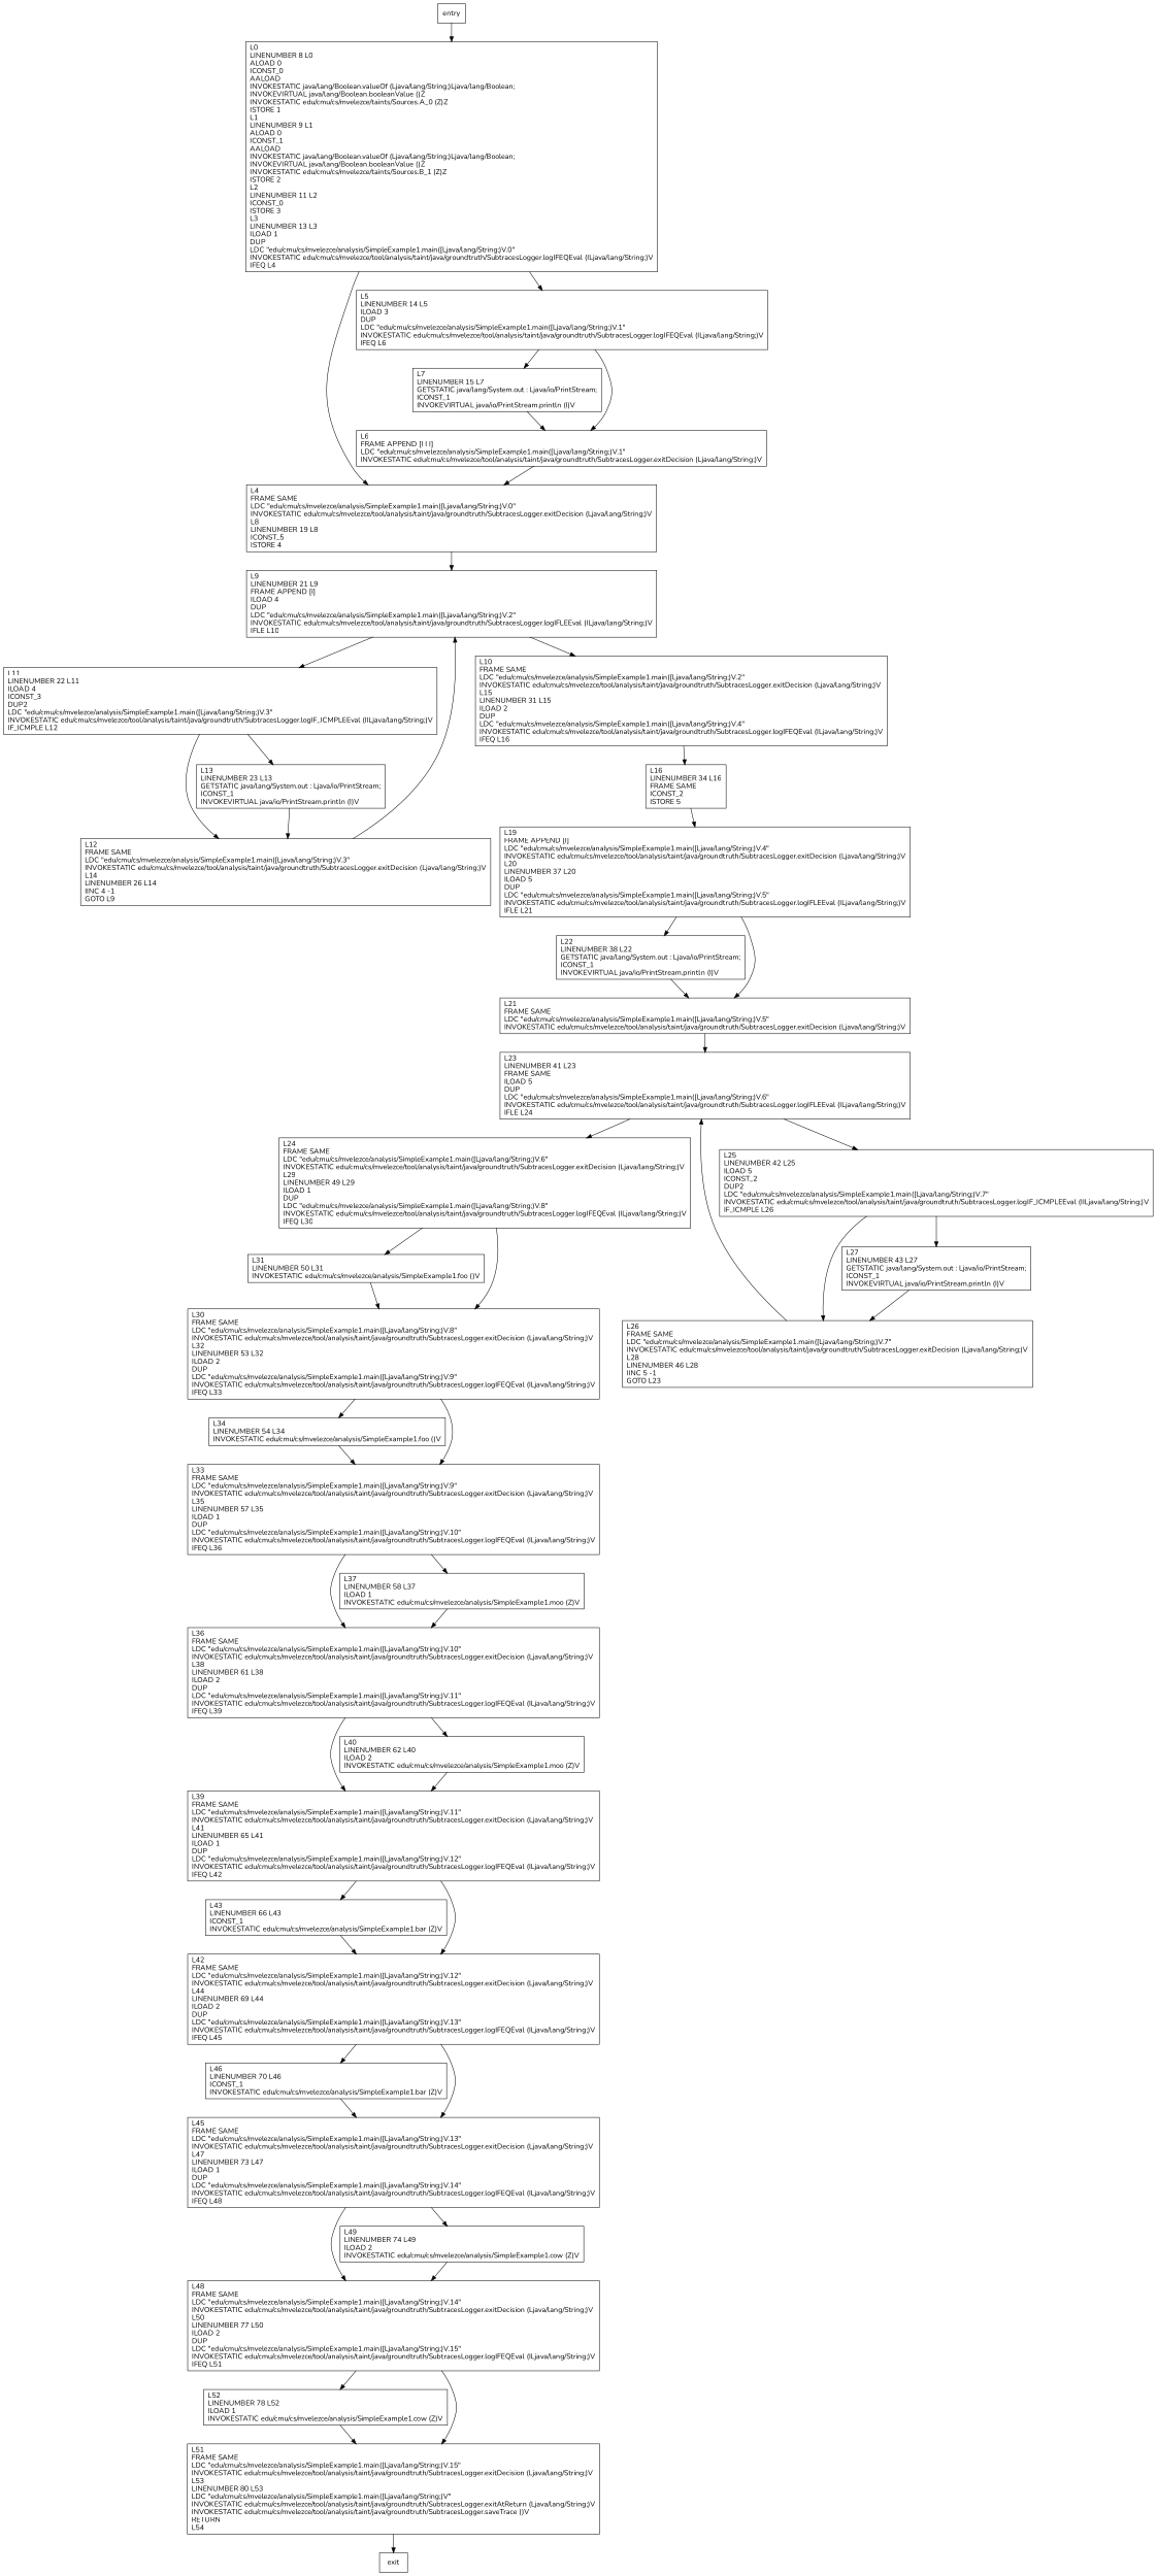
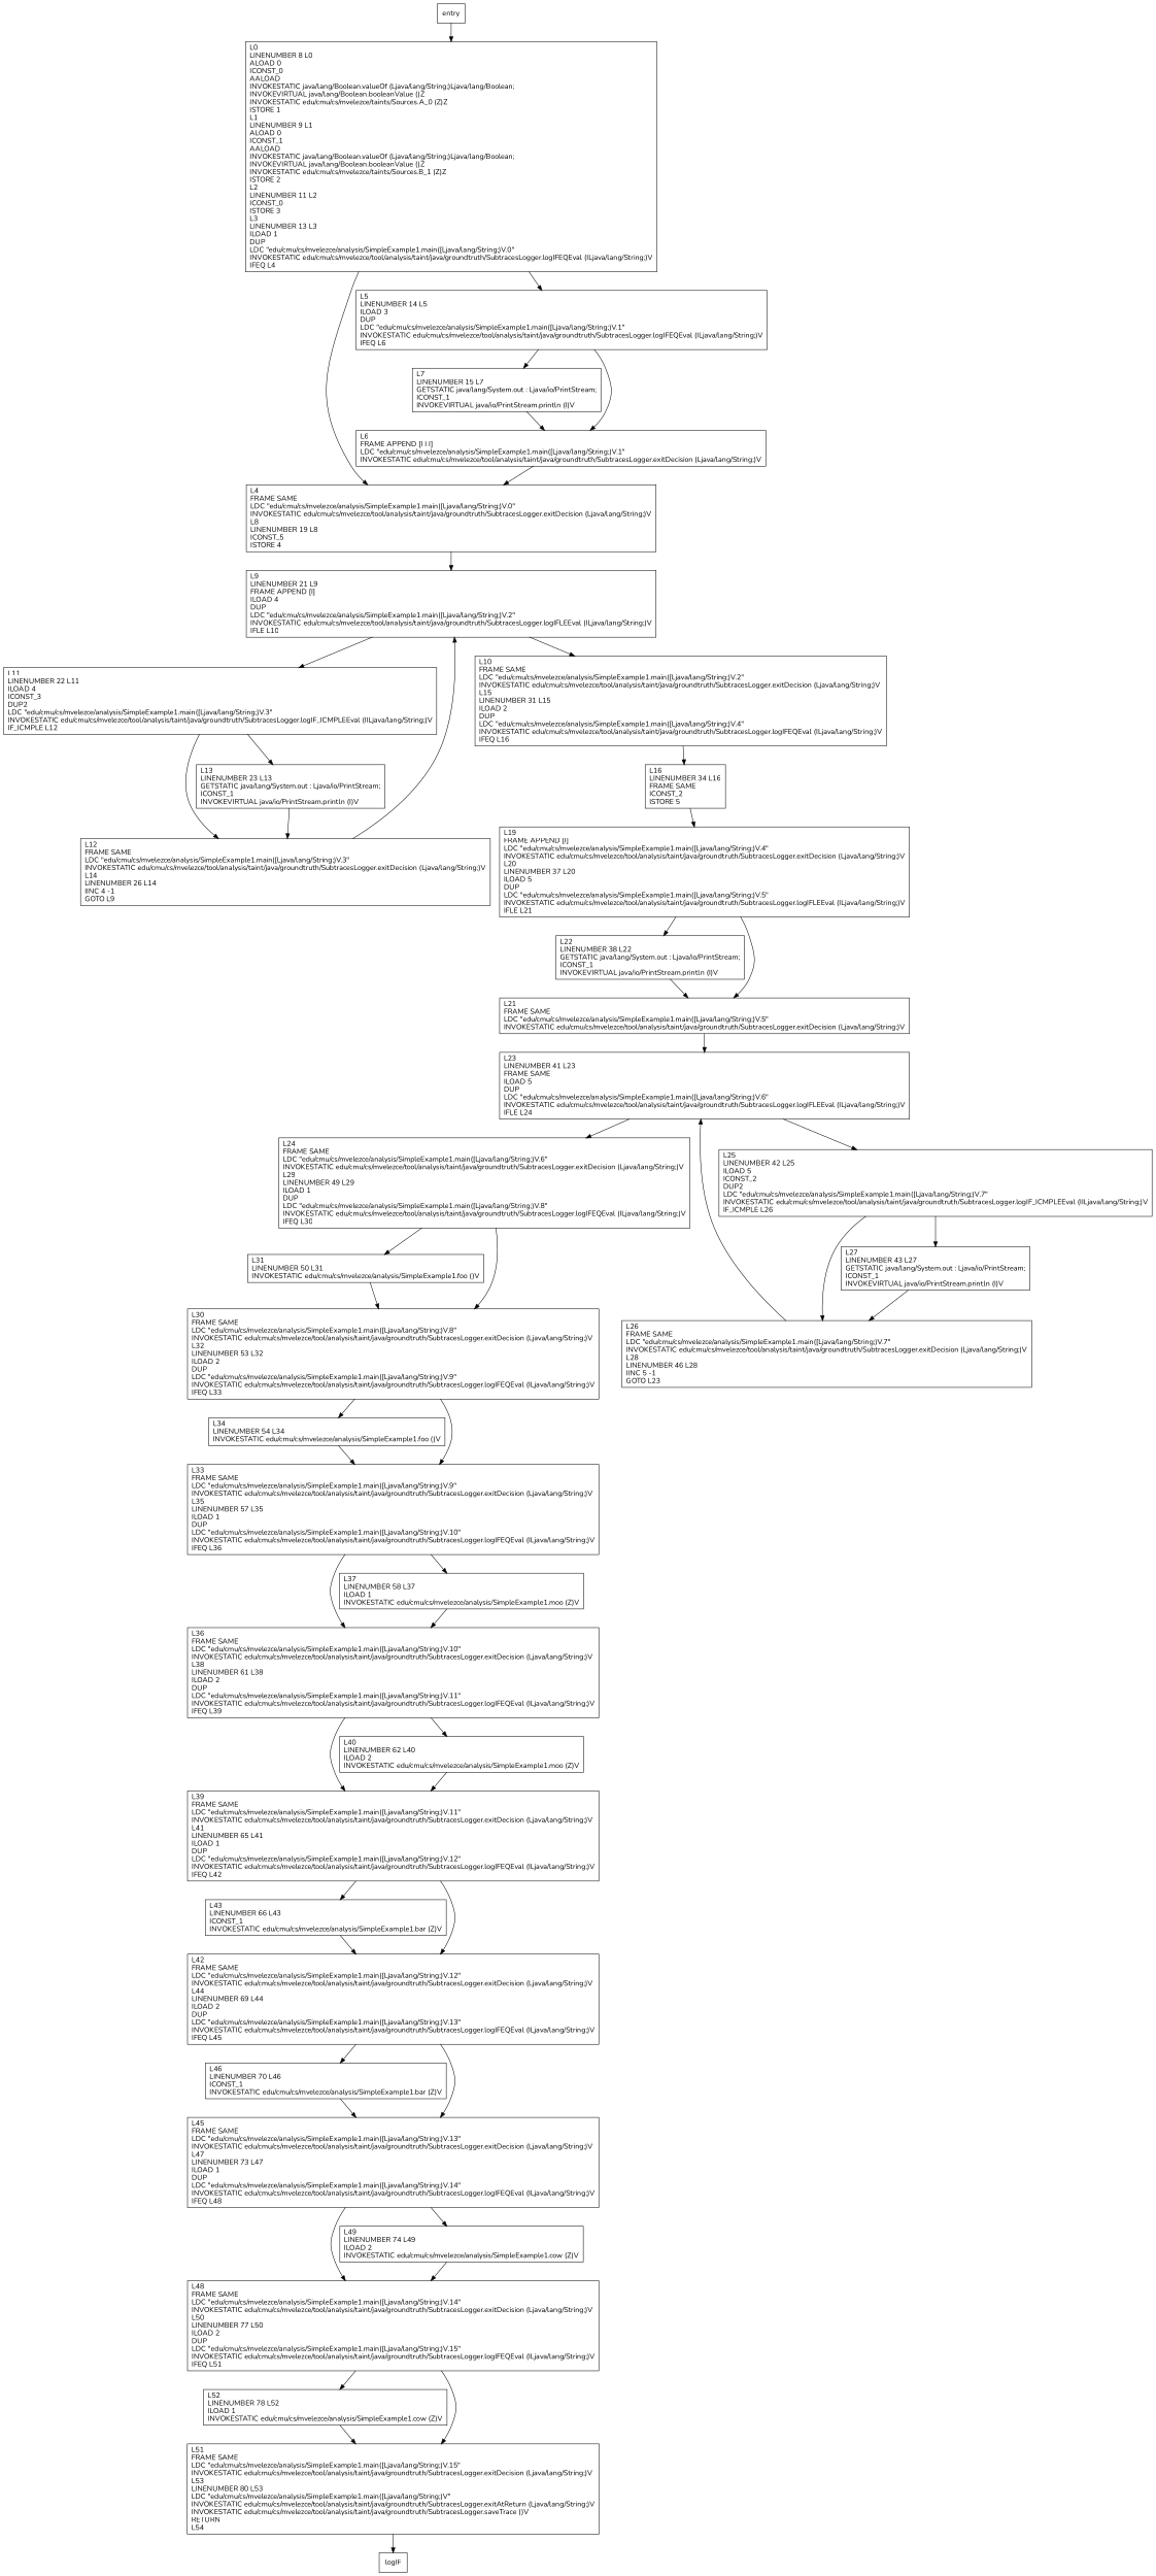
  digraph {
    fontname=Nunito
    node [fontname=Nunito shape=record]
    edge [fontname=Nunito]
    n1 [label="L52\lLINENUMBER 78 L52\lILOAD 1\lINVOKESTATIC edu/cmu/cs/mvelezce/analysis/SimpleExample1.cow (Z)V\l"]
    n2 [label="L51\lFRAME SAME\lLDC \"edu/cmu/cs/mvelezce/analysis/SimpleExample1.main([Ljava/lang/String;)V.15\"\lINVOKESTATIC edu/cmu/cs/mvelezce/tool/analysis/taint/java/groundtruth/SubtracesLogger.exitDecision (Ljava/lang/String;)V\lL53\lLINENUMBER 80 L53\lLDC \"edu/cmu/cs/mvelezce/analysis/SimpleExample1.main([Ljava/lang/String;)V\"\lINVOKESTATIC edu/cmu/cs/mvelezce/tool/analysis/taint/java/groundtruth/SubtracesLogger.exitAtReturn (Ljava/lang/String;)V\lINVOKESTATIC edu/cmu/cs/mvelezce/tool/analysis/taint/java/groundtruth/SubtracesLogger.saveTrace ()V\lRETURN\lL54\l"]
-   exit
+   exit [label=logIF]
    n4 [label="L23\lLINENUMBER 41 L23\lFRAME SAME\lILOAD 5\lDUP\lLDC \"edu/cmu/cs/mvelezce/analysis/SimpleExample1.main([Ljava/lang/String;)V.6\"\lINVOKESTATIC edu/cmu/cs/mvelezce/tool/analysis/taint/java/groundtruth/SubtracesLogger.logIFLEEval (ILjava/lang/String;)V\lIFLE L24\l"]
    n5 [label="L24\lFRAME SAME\lLDC \"edu/cmu/cs/mvelezce/analysis/SimpleExample1.main([Ljava/lang/String;)V.6\"\lINVOKESTATIC edu/cmu/cs/mvelezce/tool/analysis/taint/java/groundtruth/SubtracesLogger.exitDecision (Ljava/lang/String;)V\lL29\lLINENUMBER 49 L29\lILOAD 1\lDUP\lLDC \"edu/cmu/cs/mvelezce/analysis/SimpleExample1.main([Ljava/lang/String;)V.8\"\lINVOKESTATIC edu/cmu/cs/mvelezce/tool/analysis/taint/java/groundtruth/SubtracesLogger.logIFEQEval (ILjava/lang/String;)V\lIFEQ L30\l"]
    n6 [label="L25\lLINENUMBER 42 L25\lILOAD 5\lICONST_2\lDUP2\lLDC \"edu/cmu/cs/mvelezce/analysis/SimpleExample1.main([Ljava/lang/String;)V.7\"\lINVOKESTATIC edu/cmu/cs/mvelezce/tool/analysis/taint/java/groundtruth/SubtracesLogger.logIF_ICMPLEEval (IILjava/lang/String;)V\lIF_ICMPLE L26\l"]
    n7 [label="L31\lLINENUMBER 50 L31\lINVOKESTATIC edu/cmu/cs/mvelezce/analysis/SimpleExample1.foo ()V\l"]
    n8 [label="L30\lFRAME SAME\lLDC \"edu/cmu/cs/mvelezce/analysis/SimpleExample1.main([Ljava/lang/String;)V.8\"\lINVOKESTATIC edu/cmu/cs/mvelezce/tool/analysis/taint/java/groundtruth/SubtracesLogger.exitDecision (Ljava/lang/String;)V\lL32\lLINENUMBER 53 L32\lILOAD 2\lDUP\lLDC \"edu/cmu/cs/mvelezce/analysis/SimpleExample1.main([Ljava/lang/String;)V.9\"\lINVOKESTATIC edu/cmu/cs/mvelezce/tool/analysis/taint/java/groundtruth/SubtracesLogger.logIFEQEval (ILjava/lang/String;)V\lIFEQ L33\l"]
    n9 [label="L27\lLINENUMBER 43 L27\lGETSTATIC java/lang/System.out : Ljava/io/PrintStream;\lICONST_1\lINVOKEVIRTUAL java/io/PrintStream.println (I)V\l"]
    n10 [label="L26\lFRAME SAME\lLDC \"edu/cmu/cs/mvelezce/analysis/SimpleExample1.main([Ljava/lang/String;)V.7\"\lINVOKESTATIC edu/cmu/cs/mvelezce/tool/analysis/taint/java/groundtruth/SubtracesLogger.exitDecision (Ljava/lang/String;)V\lL28\lLINENUMBER 46 L28\lIINC 5 -1\lGOTO L23\l"]
    n11 [label="L48\lFRAME SAME\lLDC \"edu/cmu/cs/mvelezce/analysis/SimpleExample1.main([Ljava/lang/String;)V.14\"\lINVOKESTATIC edu/cmu/cs/mvelezce/tool/analysis/taint/java/groundtruth/SubtracesLogger.exitDecision (Ljava/lang/String;)V\lL50\lLINENUMBER 77 L50\lILOAD 2\lDUP\lLDC \"edu/cmu/cs/mvelezce/analysis/SimpleExample1.main([Ljava/lang/String;)V.15\"\lINVOKESTATIC edu/cmu/cs/mvelezce/tool/analysis/taint/java/groundtruth/SubtracesLogger.logIFEQEval (ILjava/lang/String;)V\lIFEQ L51\l"]
    n12 [label="L34\lLINENUMBER 54 L34\lINVOKESTATIC edu/cmu/cs/mvelezce/analysis/SimpleExample1.foo ()V\l"]
    n13 [label="L33\lFRAME SAME\lLDC \"edu/cmu/cs/mvelezce/analysis/SimpleExample1.main([Ljava/lang/String;)V.9\"\lINVOKESTATIC edu/cmu/cs/mvelezce/tool/analysis/taint/java/groundtruth/SubtracesLogger.exitDecision (Ljava/lang/String;)V\lL35\lLINENUMBER 57 L35\lILOAD 1\lDUP\lLDC \"edu/cmu/cs/mvelezce/analysis/SimpleExample1.main([Ljava/lang/String;)V.10\"\lINVOKESTATIC edu/cmu/cs/mvelezce/tool/analysis/taint/java/groundtruth/SubtracesLogger.logIFEQEval (ILjava/lang/String;)V\lIFEQ L36\l"]
    n14 [label="L36\lFRAME SAME\lLDC \"edu/cmu/cs/mvelezce/analysis/SimpleExample1.main([Ljava/lang/String;)V.10\"\lINVOKESTATIC edu/cmu/cs/mvelezce/tool/analysis/taint/java/groundtruth/SubtracesLogger.exitDecision (Ljava/lang/String;)V\lL38\lLINENUMBER 61 L38\lILOAD 2\lDUP\lLDC \"edu/cmu/cs/mvelezce/analysis/SimpleExample1.main([Ljava/lang/String;)V.11\"\lINVOKESTATIC edu/cmu/cs/mvelezce/tool/analysis/taint/java/groundtruth/SubtracesLogger.logIFEQEval (ILjava/lang/String;)V\lIFEQ L39\l"]
    n15 [label="L37\lLINENUMBER 58 L37\lILOAD 1\lINVOKESTATIC edu/cmu/cs/mvelezce/analysis/SimpleExample1.moo (Z)V\l"]
    n16 [label="L39\lFRAME SAME\lLDC \"edu/cmu/cs/mvelezce/analysis/SimpleExample1.main([Ljava/lang/String;)V.11\"\lINVOKESTATIC edu/cmu/cs/mvelezce/tool/analysis/taint/java/groundtruth/SubtracesLogger.exitDecision (Ljava/lang/String;)V\lL41\lLINENUMBER 65 L41\lILOAD 1\lDUP\lLDC \"edu/cmu/cs/mvelezce/analysis/SimpleExample1.main([Ljava/lang/String;)V.12\"\lINVOKESTATIC edu/cmu/cs/mvelezce/tool/analysis/taint/java/groundtruth/SubtracesLogger.logIFEQEval (ILjava/lang/String;)V\lIFEQ L42\l"]
    n17 [label="L40\lLINENUMBER 62 L40\lILOAD 2\lINVOKESTATIC edu/cmu/cs/mvelezce/analysis/SimpleExample1.moo (Z)V\l"]
    n18 [label="L4\lFRAME SAME\lLDC \"edu/cmu/cs/mvelezce/analysis/SimpleExample1.main([Ljava/lang/String;)V.0\"\lINVOKESTATIC edu/cmu/cs/mvelezce/tool/analysis/taint/java/groundtruth/SubtracesLogger.exitDecision (Ljava/lang/String;)V\lL8\lLINENUMBER 19 L8\lICONST_5\lISTORE 4\l"]
    n19 [label="L9\lLINENUMBER 21 L9\lFRAME APPEND [I]\lILOAD 4\lDUP\lLDC \"edu/cmu/cs/mvelezce/analysis/SimpleExample1.main([Ljava/lang/String;)V.2\"\lINVOKESTATIC edu/cmu/cs/mvelezce/tool/analysis/taint/java/groundtruth/SubtracesLogger.logIFLEEval (ILjava/lang/String;)V\lIFLE L10\l"]
    n20 [label="L11\lLINENUMBER 22 L11\lILOAD 4\lICONST_3\lDUP2\lLDC \"edu/cmu/cs/mvelezce/analysis/SimpleExample1.main([Ljava/lang/String;)V.3\"\lINVOKESTATIC edu/cmu/cs/mvelezce/tool/analysis/taint/java/groundtruth/SubtracesLogger.logIF_ICMPLEEval (IILjava/lang/String;)V\lIF_ICMPLE L12\l"]
    n21 [label="L10\lFRAME SAME\lLDC \"edu/cmu/cs/mvelezce/analysis/SimpleExample1.main([Ljava/lang/String;)V.2\"\lINVOKESTATIC edu/cmu/cs/mvelezce/tool/analysis/taint/java/groundtruth/SubtracesLogger.exitDecision (Ljava/lang/String;)V\lL15\lLINENUMBER 31 L15\lILOAD 2\lDUP\lLDC \"edu/cmu/cs/mvelezce/analysis/SimpleExample1.main([Ljava/lang/String;)V.4\"\lINVOKESTATIC edu/cmu/cs/mvelezce/tool/analysis/taint/java/groundtruth/SubtracesLogger.logIFEQEval (ILjava/lang/String;)V\lIFEQ L16\l"]
    n22 [label="L16\lLINENUMBER 34 L16\lFRAME SAME\lICONST_2\lISTORE 5\l"]
    n23 [label="L19\lFRAME APPEND [I]\lLDC \"edu/cmu/cs/mvelezce/analysis/SimpleExample1.main([Ljava/lang/String;)V.4\"\lINVOKESTATIC edu/cmu/cs/mvelezce/tool/analysis/taint/java/groundtruth/SubtracesLogger.exitDecision (Ljava/lang/String;)V\lL20\lLINENUMBER 37 L20\lILOAD 5\lDUP\lLDC \"edu/cmu/cs/mvelezce/analysis/SimpleExample1.main([Ljava/lang/String;)V.5\"\lINVOKESTATIC edu/cmu/cs/mvelezce/tool/analysis/taint/java/groundtruth/SubtracesLogger.logIFLEEval (ILjava/lang/String;)V\lIFLE L21\l"]
    n24 [label="L22\lLINENUMBER 38 L22\lGETSTATIC java/lang/System.out : Ljava/io/PrintStream;\lICONST_1\lINVOKEVIRTUAL java/io/PrintStream.println (I)V\l"]
    n25 [label="L21\lFRAME SAME\lLDC \"edu/cmu/cs/mvelezce/analysis/SimpleExample1.main([Ljava/lang/String;)V.5\"\lINVOKESTATIC edu/cmu/cs/mvelezce/tool/analysis/taint/java/groundtruth/SubtracesLogger.exitDecision (Ljava/lang/String;)V\l"]
    n26 [label="L43\lLINENUMBER 66 L43\lICONST_1\lINVOKESTATIC edu/cmu/cs/mvelezce/analysis/SimpleExample1.bar (Z)V\l"]
    n27 [label="L42\lFRAME SAME\lLDC \"edu/cmu/cs/mvelezce/analysis/SimpleExample1.main([Ljava/lang/String;)V.12\"\lINVOKESTATIC edu/cmu/cs/mvelezce/tool/analysis/taint/java/groundtruth/SubtracesLogger.exitDecision (Ljava/lang/String;)V\lL44\lLINENUMBER 69 L44\lILOAD 2\lDUP\lLDC \"edu/cmu/cs/mvelezce/analysis/SimpleExample1.main([Ljava/lang/String;)V.13\"\lINVOKESTATIC edu/cmu/cs/mvelezce/tool/analysis/taint/java/groundtruth/SubtracesLogger.logIFEQEval (ILjava/lang/String;)V\lIFEQ L45\l"]
    n28 [label="L46\lLINENUMBER 70 L46\lICONST_1\lINVOKESTATIC edu/cmu/cs/mvelezce/analysis/SimpleExample1.bar (Z)V\l"]
    n29 [label="L45\lFRAME SAME\lLDC \"edu/cmu/cs/mvelezce/analysis/SimpleExample1.main([Ljava/lang/String;)V.13\"\lINVOKESTATIC edu/cmu/cs/mvelezce/tool/analysis/taint/java/groundtruth/SubtracesLogger.exitDecision (Ljava/lang/String;)V\lL47\lLINENUMBER 73 L47\lILOAD 1\lDUP\lLDC \"edu/cmu/cs/mvelezce/analysis/SimpleExample1.main([Ljava/lang/String;)V.14\"\lINVOKESTATIC edu/cmu/cs/mvelezce/tool/analysis/taint/java/groundtruth/SubtracesLogger.logIFEQEval (ILjava/lang/String;)V\lIFEQ L48\l"]
    n30 [label="L0\lLINENUMBER 8 L0\lALOAD 0\lICONST_0\lAALOAD\lINVOKESTATIC java/lang/Boolean.valueOf (Ljava/lang/String;)Ljava/lang/Boolean;\lINVOKEVIRTUAL java/lang/Boolean.booleanValue ()Z\lINVOKESTATIC edu/cmu/cs/mvelezce/taints/Sources.A_0 (Z)Z\lISTORE 1\lL1\lLINENUMBER 9 L1\lALOAD 0\lICONST_1\lAALOAD\lINVOKESTATIC java/lang/Boolean.valueOf (Ljava/lang/String;)Ljava/lang/Boolean;\lINVOKEVIRTUAL java/lang/Boolean.booleanValue ()Z\lINVOKESTATIC edu/cmu/cs/mvelezce/taints/Sources.B_1 (Z)Z\lISTORE 2\lL2\lLINENUMBER 11 L2\lICONST_0\lISTORE 3\lL3\lLINENUMBER 13 L3\lILOAD 1\lDUP\lLDC \"edu/cmu/cs/mvelezce/analysis/SimpleExample1.main([Ljava/lang/String;)V.0\"\lINVOKESTATIC edu/cmu/cs/mvelezce/tool/analysis/taint/java/groundtruth/SubtracesLogger.logIFEQEval (ILjava/lang/String;)V\lIFEQ L4\l"]
    n31 [label="L5\lLINENUMBER 14 L5\lILOAD 3\lDUP\lLDC \"edu/cmu/cs/mvelezce/analysis/SimpleExample1.main([Ljava/lang/String;)V.1\"\lINVOKESTATIC edu/cmu/cs/mvelezce/tool/analysis/taint/java/groundtruth/SubtracesLogger.logIFEQEval (ILjava/lang/String;)V\lIFEQ L6\l"]
    n32 [label="L7\lLINENUMBER 15 L7\lGETSTATIC java/lang/System.out : Ljava/io/PrintStream;\lICONST_1\lINVOKEVIRTUAL java/io/PrintStream.println (I)V\l"]
    n33 [label="L6\lFRAME APPEND [I I I]\lLDC \"edu/cmu/cs/mvelezce/analysis/SimpleExample1.main([Ljava/lang/String;)V.1\"\lINVOKESTATIC edu/cmu/cs/mvelezce/tool/analysis/taint/java/groundtruth/SubtracesLogger.exitDecision (Ljava/lang/String;)V\l"]
    n34 [label="L13\lLINENUMBER 23 L13\lGETSTATIC java/lang/System.out : Ljava/io/PrintStream;\lICONST_1\lINVOKEVIRTUAL java/io/PrintStream.println (I)V\l"]
    n35 [label="L12\lFRAME SAME\lLDC \"edu/cmu/cs/mvelezce/analysis/SimpleExample1.main([Ljava/lang/String;)V.3\"\lINVOKESTATIC edu/cmu/cs/mvelezce/tool/analysis/taint/java/groundtruth/SubtracesLogger.exitDecision (Ljava/lang/String;)V\lL14\lLINENUMBER 26 L14\lIINC 4 -1\lGOTO L9\l"]
    n36 [label="L49\lLINENUMBER 74 L49\lILOAD 2\lINVOKESTATIC edu/cmu/cs/mvelezce/analysis/SimpleExample1.cow (Z)V\l"]
    entry
    n1 -> n2
    n2 -> exit
    n4 -> n5
    n4 -> n6
    n5 -> n7
    n5 -> n8
    n6 -> n9
    n6 -> n10
    n7 -> n8
    n8 -> n12
    n8 -> n13
    n9 -> n10
    n10 -> n4
    n11 -> n1
    n11 -> n2
    n12 -> n13
    n13 -> n14
    n13 -> n15
    n14 -> n16
    n14 -> n17
    n15 -> n14
    n16 -> n26
    n16 -> n27
    n17 -> n16
    n18 -> n19
    n19 -> n20
    n19 -> n21
    n20 -> n34
    n20 -> n35
    n21 -> n22
    n22 -> n23
    n23 -> n24
    n23 -> n25
    n24 -> n25
    n25 -> n4
    n26 -> n27
    n27 -> n28
    n27 -> n29
    n28 -> n29
    n29 -> n11
    n29 -> n36
    n30 -> n18
    n30 -> n31
    n31 -> n32
    n31 -> n33
    n32 -> n33
    n33 -> n18
    n34 -> n35
    n35 -> n19
    n36 -> n11
    entry -> n30
  }
